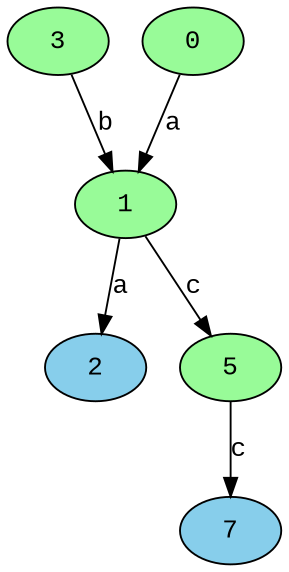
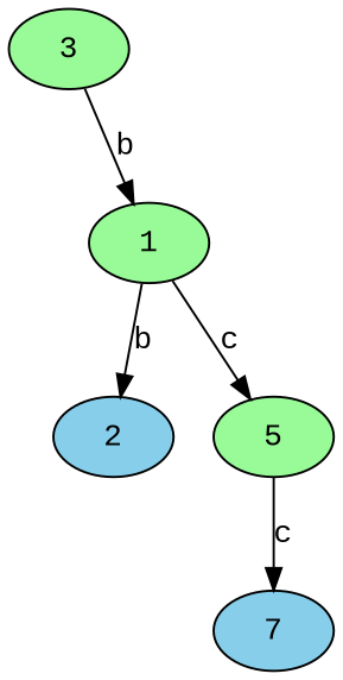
  strict digraph {
    fontname="Liberation Mono"
    node [fillcolor=palegreen fontname="Liberation Mono" style=filled]
    edge [fontname="Liberation Mono"]
    2 [fillcolor=skyblue]
    1
    5
    3
    7 [fillcolor=skyblue]
-   0
-   1 -> 2 [label=a]
+   1 -> 2 [label=b]
    1 -> 5 [label=c]
    5 -> 7 [label=c]
    3 -> 1 [label=b]
-   0 -> 1 [label=a]
  }
